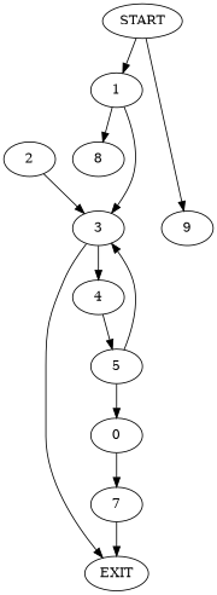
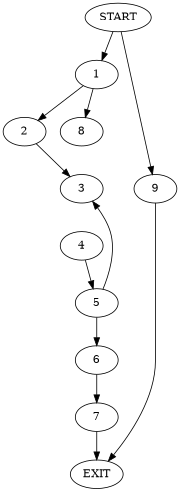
  digraph {
    n1 [label=START]
    1
    9
    2
    8
    n6 [label=EXIT]
    3
    4
    5
-   6 [label=0]
+   6
    7
    n1 -> 1
    n1 -> 9
-   1 -> 3
+   1 -> 2
    1 -> 8
-   3 -> n6
+   9 -> n6
    2 -> 3
-   3 -> 4
    4 -> 5
    5 -> 3
    5 -> 6
    6 -> 7
    7 -> n6
  }
